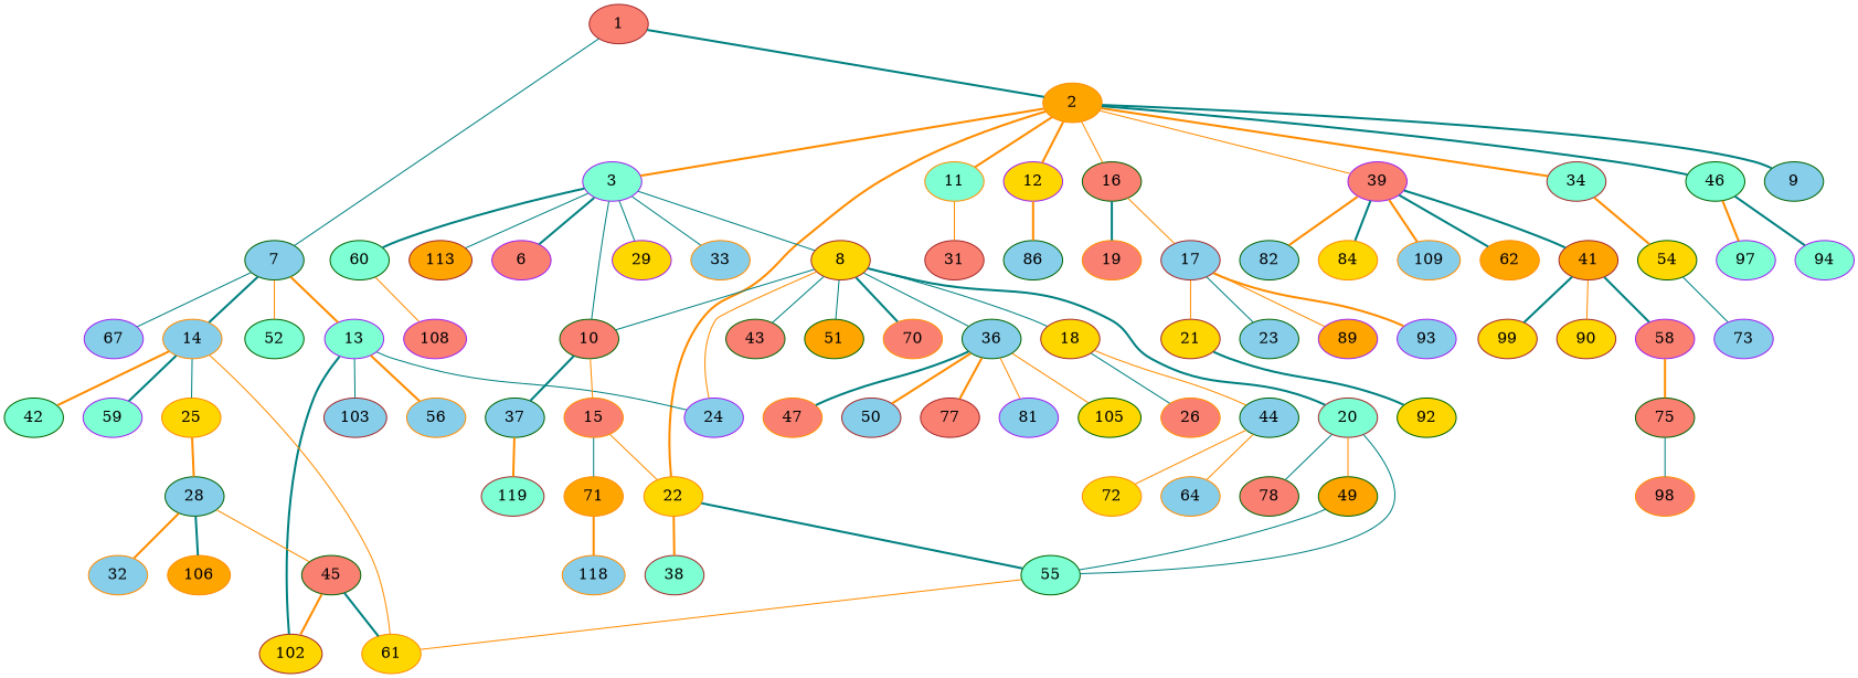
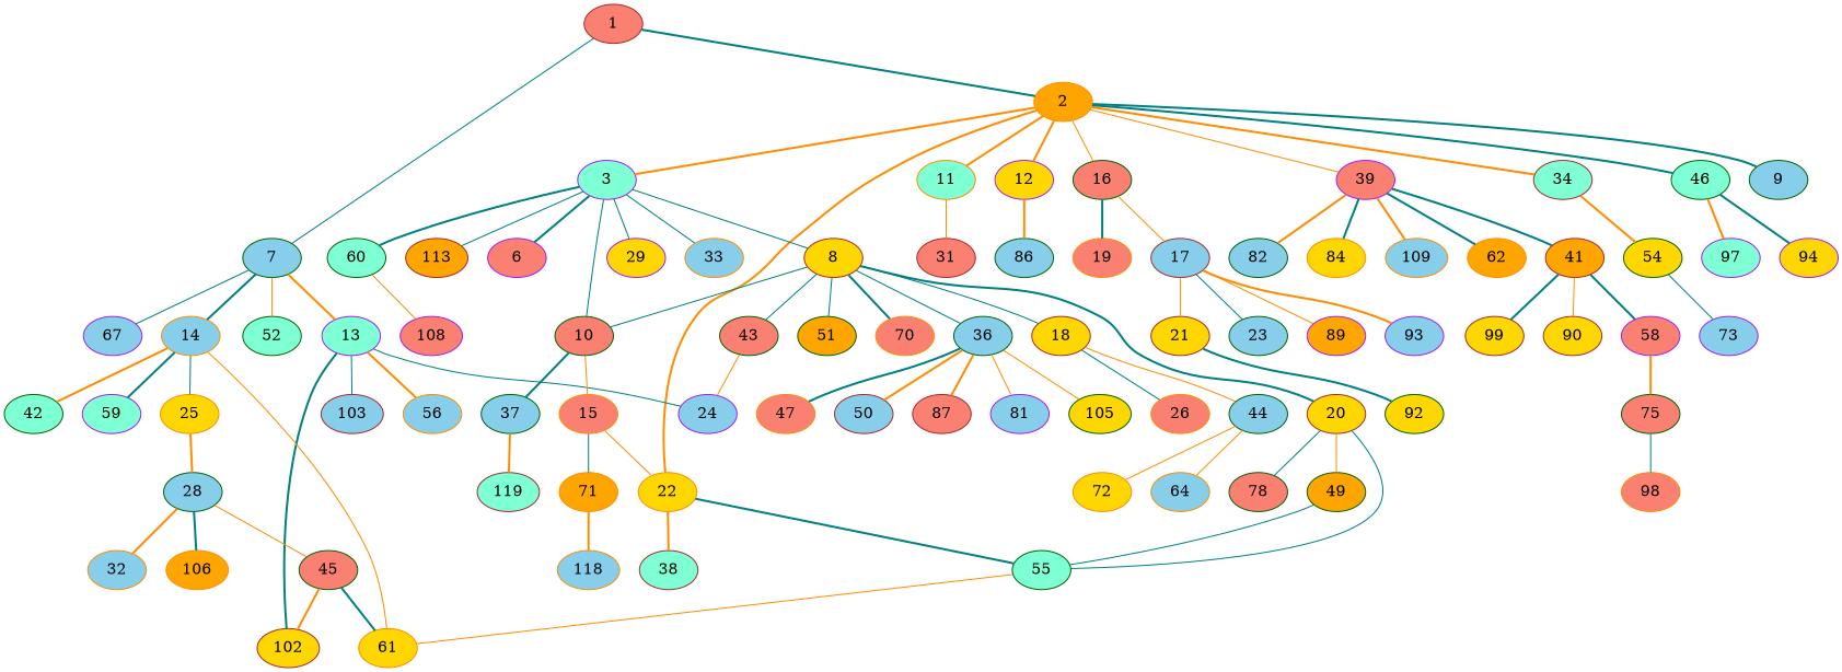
  graph {
    node [color=darkgreen fillcolor=skyblue style=filled]
    edge [color=teal style=bold]
    2 [color=darkorange fillcolor=orange super="+4"]
    3 [color=purple fillcolor=aquamarine super="+5"]
    9 [super="+107"]
    11 [color=darkorange fillcolor=aquamarine super="+63"]
    12 [color=purple fillcolor=gold]
    16 [fillcolor=salmon super="+76"]
    22 [color=darkorange fillcolor=gold super="+104"]
    34 [color=brown fillcolor=aquamarine]
    39 [color=purple fillcolor=salmon super="+48"]
    46 [fillcolor=aquamarine]
    1 [color=brown fillcolor=salmon]
    7
    13 [color=purple fillcolor=aquamarine super="+91"]
    14 [color=darkorange super="+57"]
    52 [fillcolor=aquamarine]
    67 [color=purple]
    6 [color=purple fillcolor=salmon]
    8 [color=brown fillcolor=gold super="+68"]
    10 [fillcolor=salmon super="+35"]
    29 [color=purple fillcolor=gold]
    33 [color=darkorange super="+115"]
    60 [fillcolor=aquamarine super="+85"]
    113 [color=brown fillcolor=orange]
    31 [color=brown fillcolor=salmon super="+53"]
    86 [super="+111"]
    17 [color=brown super="+27"]
    19 [color=darkorange fillcolor=salmon super="+110"]
    55 [fillcolor=aquamarine]
    38 [color=brown fillcolor=aquamarine super="+112"]
    54 [fillcolor=gold super="+80"]
    41 [color=brown fillcolor=orange super="+79"]
    62 [color=darkorange fillcolor=orange]
    82
    84 [color=darkorange fillcolor=gold super="+95"]
    109 [color=darkorange super="+117"]
-   94 [color=purple fillcolor=aquamarine super="+96"]
+   94 [color=purple fillcolor=gold super="+96"]
    97 [color=purple fillcolor=aquamarine]
    18 [color=brown fillcolor=gold super="+114"]
-   20 [color=brown fillcolor=aquamarine super="+74"]
+   20 [color=brown fillcolor=gold super="+74"]
    24 [color=purple super="+88"]
    36 [super="+40"]
    43 [fillcolor=salmon super="+87"]
    51 [fillcolor=orange]
    70 [color=darkorange fillcolor=salmon]
    15 [color=darkorange fillcolor=salmon super="+66"]
    37
    108 [color=purple fillcolor=salmon]
    56 [color=darkorange]
    102 [color=brown fillcolor=gold super="+116"]
    103 [color=brown]
    25 [color=darkorange fillcolor=gold]
    42 [fillcolor=aquamarine]
    59 [color=purple fillcolor=aquamarine super="+101"]
    61 [color=darkorange fillcolor=gold super="+83"]
    26 [color=darkorange fillcolor=salmon]
    44
    49 [fillcolor=orange]
    78 [fillcolor=salmon]
    47 [color=darkorange fillcolor=salmon]
    50 [color=brown]
-   77 [color=brown fillcolor=salmon]
+   77 [color=brown fillcolor=salmon label=87]
    81 [color=purple]
    105 [fillcolor=gold]
    71 [color=darkorange fillcolor=orange]
    119 [color=brown fillcolor=aquamarine]
    28 [super="+30"]
    118 [color=darkorange]
    21 [color=brown fillcolor=gold super="+65"]
    23
    89 [color=purple fillcolor=orange]
    93 [color=purple]
    92 [fillcolor=gold]
    64 [color=darkorange super="+69"]
    72 [color=darkorange fillcolor=gold]
    32 [color=darkorange]
    45 [fillcolor=salmon]
    106 [color=darkorange fillcolor=orange]
    73 [color=purple]
    58 [color=purple fillcolor=salmon]
    90 [color=brown fillcolor=gold super="+100"]
    99 [color=brown fillcolor=gold]
    75 [fillcolor=salmon]
    98 [color=darkorange fillcolor=salmon]
    2 -- 3 [color=darkorange]
    2 -- 9
    2 -- 11 [color=darkorange]
    2 -- 12 [color=darkorange]
    2 -- 16 [color=darkorange style=solid]
    2 -- 22 [color=darkorange]
    2 -- 34 [color=darkorange]
    2 -- 39 [color=darkorange style=solid]
    2 -- 46
    3 -- 6
    3 -- 8 [style=solid]
    3 -- 10 [style=solid]
    3 -- 29 [style=solid]
    3 -- 33 [style=solid]
    3 -- 60
    3 -- 113 [style=solid]
    11 -- 31 [color=darkorange style=solid]
    12 -- 86 [color=darkorange]
    16 -- 17 [color=darkorange style=solid]
    16 -- 19
    22 -- 55
    22 -- 38 [color=darkorange]
    34 -- 54 [color=darkorange]
    39 -- 41
    39 -- 62
    39 -- 82 [color=darkorange]
    39 -- 84
    39 -- 109 [color=darkorange]
    46 -- 94
    46 -- 97 [color=darkorange]
    1 -- 2
    1 -- 7 [style=solid]
    7 -- 13 [color=darkorange]
    7 -- 14
    7 -- 52 [color=darkorange style=solid]
    7 -- 67 [style=solid]
    13 -- 24 [style=solid]
    13 -- 56 [color=darkorange]
    13 -- 102
    13 -- 103 [style=solid]
    14 -- 25 [style=solid]
    14 -- 42 [color=darkorange]
    14 -- 59
    14 -- 61 [color=darkorange style=solid]
    8 -- 10 [style=solid]
    8 -- 18 [style=solid]
    8 -- 20
-   8 -- 24 [color=darkorange style=solid]
+   43 -- 24 [color=darkorange style=solid]
    8 -- 36 [style=solid]
    8 -- 43 [style=solid]
    8 -- 51 [style=solid]
    8 -- 70
    10 -- 15 [color=darkorange style=solid]
    10 -- 37
    60 -- 108 [color=darkorange style=solid]
    17 -- 21 [color=darkorange style=solid]
    17 -- 23 [style=solid]
    17 -- 89 [color=darkorange style=solid]
    17 -- 93 [color=darkorange]
    55 -- 61 [color=darkorange style=solid]
    54 -- 73 [style=solid]
    41 -- 58
    41 -- 90 [color=darkorange style=solid]
    41 -- 99
    18 -- 26 [style=solid]
    18 -- 44 [color=darkorange style=solid]
    20 -- 55 [style=solid]
    20 -- 49 [color=darkorange style=solid]
    20 -- 78 [style=solid]
    36 -- 47
    36 -- 50 [color=darkorange]
    36 -- 77 [color=darkorange]
    36 -- 81 [color=darkorange style=solid]
    36 -- 105 [color=darkorange style=solid]
    15 -- 22 [color=darkorange style=solid]
    15 -- 71 [style=solid]
    37 -- 119 [color=darkorange]
    25 -- 28 [color=darkorange]
    44 -- 64 [color=darkorange style=solid]
    44 -- 72 [color=darkorange style=solid]
    49 -- 55 [style=solid]
    71 -- 118 [color=darkorange]
    28 -- 32 [color=darkorange]
    28 -- 45 [color=darkorange style=solid]
    28 -- 106
    21 -- 92
    45 -- 102 [color=darkorange]
    45 -- 61
    58 -- 75 [color=darkorange]
    75 -- 98 [style=solid]
  }
